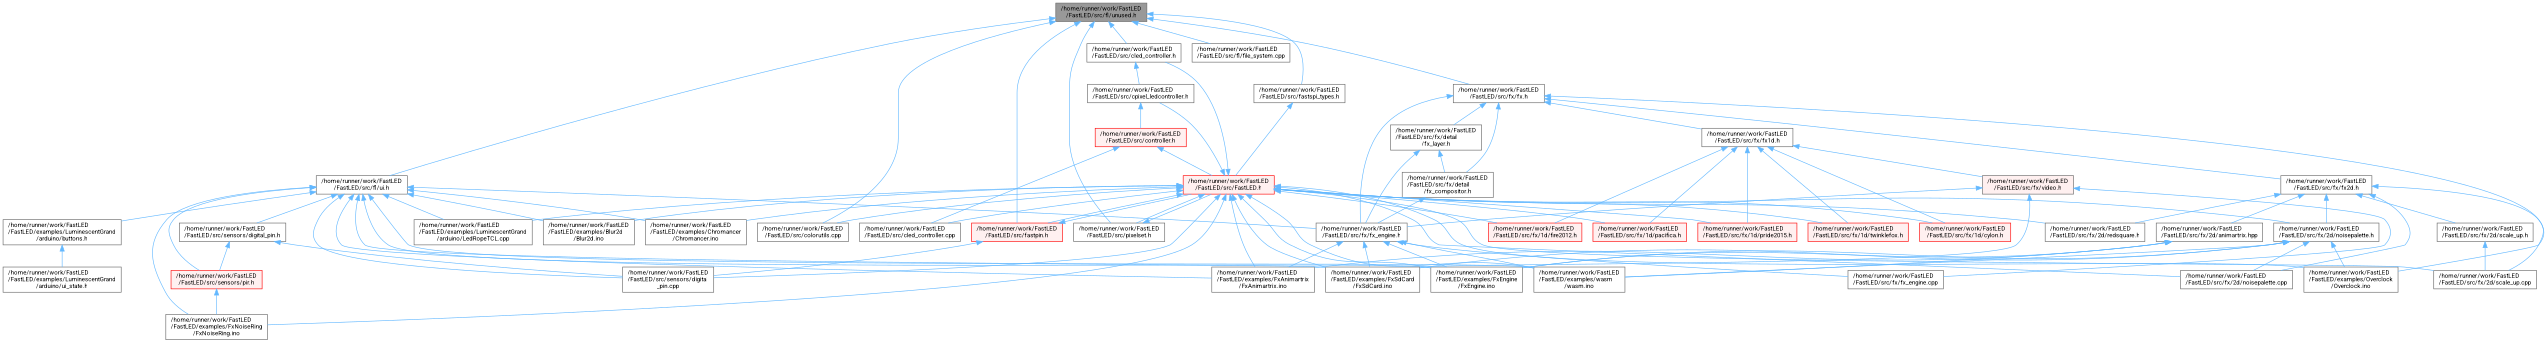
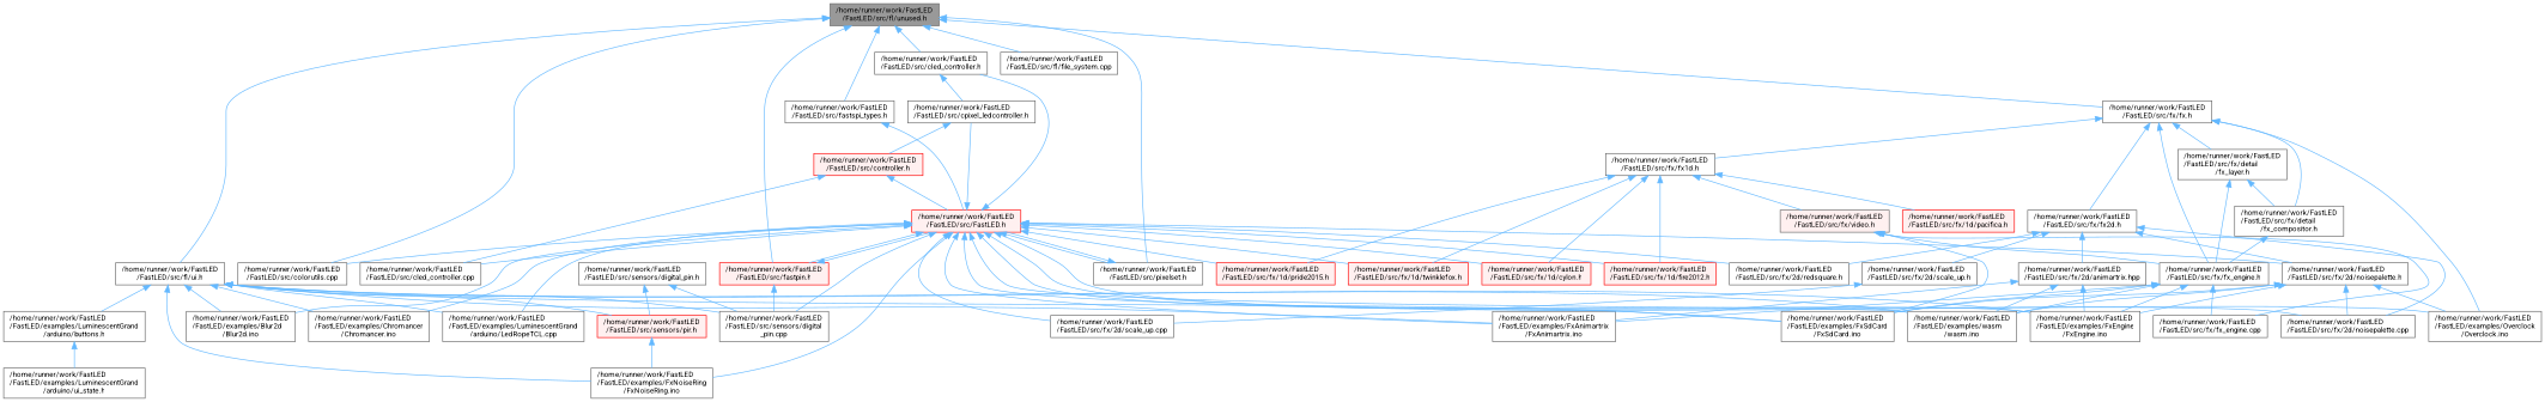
  digraph {
    fontname=Roboto
    node [color=grey40 fillcolor=white fontname=Roboto fontsize=10 shape=box style=filled]
    edge [color=steelblue1 dir=back fontname=Roboto fontsize=10 labelfontname=Helvetica labelfontsize=10 style=solid]
    n1 [color=gray40 fillcolor=grey60 fontcolor=black height=0.2 label="/home/runner/work/FastLED\l/FastLED/src/fl/unused.h" width=0.4]
    n2 [height=0.2 label="/home/runner/work/FastLED\l/FastLED/src/cled_controller.h" width=0.4]
    n3 [height=0.2 label="/home/runner/work/FastLED\l/FastLED/src/colorutils.cpp" width=0.4]
    n4 [color=red fillcolor="#FFF0F0" height=0.2 label="/home/runner/work/FastLED\l/FastLED/src/fastpin.h" width=0.4]
    n5 [height=0.2 label="/home/runner/work/FastLED\l/FastLED/src/pixelset.h" width=0.4]
    n6 [height=0.2 label="/home/runner/work/FastLED\l/FastLED/src/fastspi_types.h" width=0.4]
    n7 [height=0.2 label="/home/runner/work/FastLED\l/FastLED/src/fl/file_system.cpp" width=0.4]
    n8 [height=0.2 label="/home/runner/work/FastLED\l/FastLED/src/fl/ui.h" width=0.4]
    n9 [height=0.2 label="/home/runner/work/FastLED\l/FastLED/src/fx/fx.h" width=0.4]
    n10 [height=0.2 label="/home/runner/work/FastLED\l/FastLED/src/cpixel_ledcontroller.h" width=0.4]
    n11 [color=red fillcolor="#FFF0F0" height=0.2 label="/home/runner/work/FastLED\l/FastLED/src/FastLED.h" width=0.4]
    n12 [height=0.2 label="/home/runner/work/FastLED\l/FastLED/src/sensors/digital\l_pin.cpp" width=0.4]
    n13 [height=0.2 label="/home/runner/work/FastLED\l/FastLED/examples/Blur2d\l/Blur2d.ino" width=0.4]
    n14 [height=0.2 label="/home/runner/work/FastLED\l/FastLED/examples/Chromancer\l/Chromancer.ino" width=0.4]
    n15 [height=0.2 label="/home/runner/work/FastLED\l/FastLED/examples/FxAnimartrix\l/FxAnimartrix.ino" width=0.4]
    n16 [height=0.2 label="/home/runner/work/FastLED\l/FastLED/examples/FxEngine\l/FxEngine.ino" width=0.4]
    n17 [height=0.2 label="/home/runner/work/FastLED\l/FastLED/examples/FxNoiseRing\l/FxNoiseRing.ino" width=0.4]
    n18 [height=0.2 label="/home/runner/work/FastLED\l/FastLED/examples/FxSdCard\l/FxSdCard.ino" width=0.4]
    n19 [height=0.2 label="/home/runner/work/FastLED\l/FastLED/examples/LuminescentGrand\l/arduino/LedRopeTCL.cpp" width=0.4]
    n20 [height=0.2 label="/home/runner/work/FastLED\l/FastLED/examples/wasm\l/wasm.ino" width=0.4]
    n21 [height=0.2 label="/home/runner/work/FastLED\l/FastLED/examples/LuminescentGrand\l/arduino/buttons.h" width=0.4]
    n22 [height=0.2 label="/home/runner/work/FastLED\l/FastLED/src/fx/fx_engine.h" width=0.4]
    n23 [height=0.2 label="/home/runner/work/FastLED\l/FastLED/src/sensors/digital_pin.h" width=0.4]
    n24 [color=red fillcolor="#FFF0F0" height=0.2 label="/home/runner/work/FastLED\l/FastLED/src/sensors/pir.h" width=0.4]
    n25 [height=0.2 label="/home/runner/work/FastLED\l/FastLED/examples/Overclock\l/Overclock.ino" width=0.4]
    n26 [height=0.2 label="/home/runner/work/FastLED\l/FastLED/src/fx/detail\l/fx_compositor.h" width=0.4]
    n27 [height=0.2 label="/home/runner/work/FastLED\l/FastLED/src/fx/detail\l/fx_layer.h" width=0.4]
    n28 [height=0.2 label="/home/runner/work/FastLED\l/FastLED/src/fx/fx1d.h" width=0.4]
    n29 [height=0.2 label="/home/runner/work/FastLED\l/FastLED/src/fx/fx2d.h" width=0.4]
    n30 [height=0.2 label="/home/runner/work/FastLED\l/FastLED/src/cled_controller.cpp" width=0.4]
    n31 [color=red fillcolor="#FFF0F0" height=0.2 label="/home/runner/work/FastLED\l/FastLED/src/controller.h" width=0.4]
    n32 [color=red fillcolor="#FFF0F0" height=0.2 label="/home/runner/work/FastLED\l/FastLED/src/fx/1d/cylon.h" width=0.4]
    n33 [color=red fillcolor="#FFF0F0" height=0.2 label="/home/runner/work/FastLED\l/FastLED/src/fx/1d/fire2012.h" width=0.4]
    n34 [color=red fillcolor="#FFF0F0" height=0.2 label="/home/runner/work/FastLED\l/FastLED/src/fx/1d/pacifica.h" width=0.4]
    n35 [color=red fillcolor="#FFF0F0" height=0.2 label="/home/runner/work/FastLED\l/FastLED/src/fx/1d/pride2015.h" width=0.4]
    n36 [color=red fillcolor="#FFF0F0" height=0.2 label="/home/runner/work/FastLED\l/FastLED/src/fx/1d/twinklefox.h" width=0.4]
    n37 [height=0.2 label="/home/runner/work/FastLED\l/FastLED/src/fx/2d/noisepalette.cpp" width=0.4]
    n38 [height=0.2 label="/home/runner/work/FastLED\l/FastLED/src/fx/2d/noisepalette.h" width=0.4]
    n39 [height=0.2 label="/home/runner/work/FastLED\l/FastLED/src/fx/2d/redsquare.h" width=0.4]
    n40 [height=0.2 label="/home/runner/work/FastLED\l/FastLED/src/fx/2d/scale_up.cpp" width=0.4]
    n41 [height=0.2 label="/home/runner/work/FastLED\l/FastLED/examples/LuminescentGrand\l/arduino/ui_state.h" width=0.4]
    n42 [height=0.2 label="/home/runner/work/FastLED\l/FastLED/src/fx/fx_engine.cpp" width=0.4]
    n43 [fillcolor="#FFF0F0" height=0.2 label="/home/runner/work/FastLED\l/FastLED/src/fx/video.h" width=0.4]
    n44 [height=0.2 label="/home/runner/work/FastLED\l/FastLED/src/fx/2d/animartrix.hpp" width=0.4]
    n45 [height=0.2 label="/home/runner/work/FastLED\l/FastLED/src/fx/2d/scale_up.h" width=0.4]
    n1 -> n2
    n1 -> n3
    n1 -> n4
    n1 -> n5
    n1 -> n6
    n1 -> n7
    n1 -> n8
    n1 -> n9
    n2 -> n10
    n4 -> n11
    n4 -> n12
    n5 -> n11
    n6 -> n11
    n8 -> n12
    n8 -> n13
    n8 -> n14
    n8 -> n15
    n8 -> n16
    n8 -> n17
    n8 -> n18
    n8 -> n19
    n8 -> n20
    n8 -> n21
-   n8 -> n22
-   n8 -> n23
    n8 -> n24
    n9 -> n22
    n9 -> n25
    n9 -> n26
    n9 -> n27
    n9 -> n28
    n9 -> n29
    n10 -> n31
    n11 -> n2
    n11 -> n3
    n11 -> n4
    n11 -> n5
    n11 -> n10
    n11 -> n12
    n11 -> n13
    n11 -> n14
    n11 -> n15
    n11 -> n16
    n11 -> n17
    n11 -> n18
    n11 -> n19
    n11 -> n20
    n11 -> n25
    n11 -> n30
    n11 -> n32
    n11 -> n33
-   n11 -> n34
    n11 -> n35
    n11 -> n36
    n11 -> n37
    n11 -> n38
    n11 -> n39
    n11 -> n40
    n21 -> n41
    n22 -> n15
    n22 -> n16
    n22 -> n18
    n22 -> n20
    n22 -> n42
    n23 -> n12
    n23 -> n24
    n24 -> n17
    n26 -> n22
    n27 -> n22
    n27 -> n26
    n28 -> n32
    n28 -> n33
    n28 -> n34
    n28 -> n35
    n28 -> n36
    n28 -> n43
    n29 -> n37
    n29 -> n38
    n29 -> n39
-   n29 -> n40
    n29 -> n44
    n29 -> n45
    n31 -> n11
    n31 -> n30
    n38 -> n16
    n38 -> n18
    n38 -> n20
    n38 -> n25
    n38 -> n37
    n43 -> n18
    n43 -> n22
    n43 -> n42
    n44 -> n15
    n44 -> n16
    n44 -> n20
    n45 -> n40
  }
